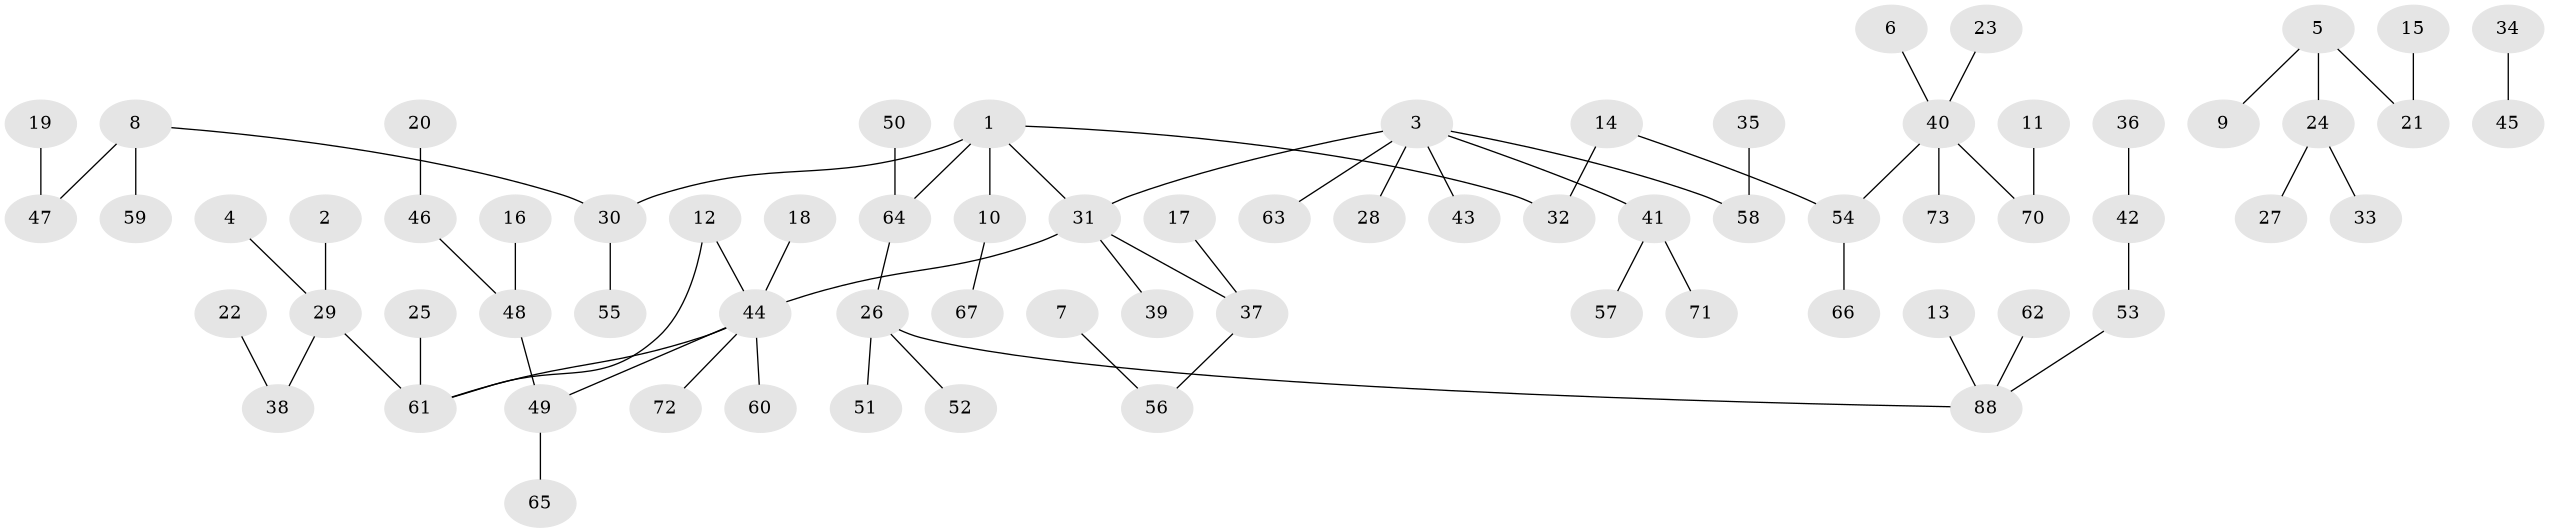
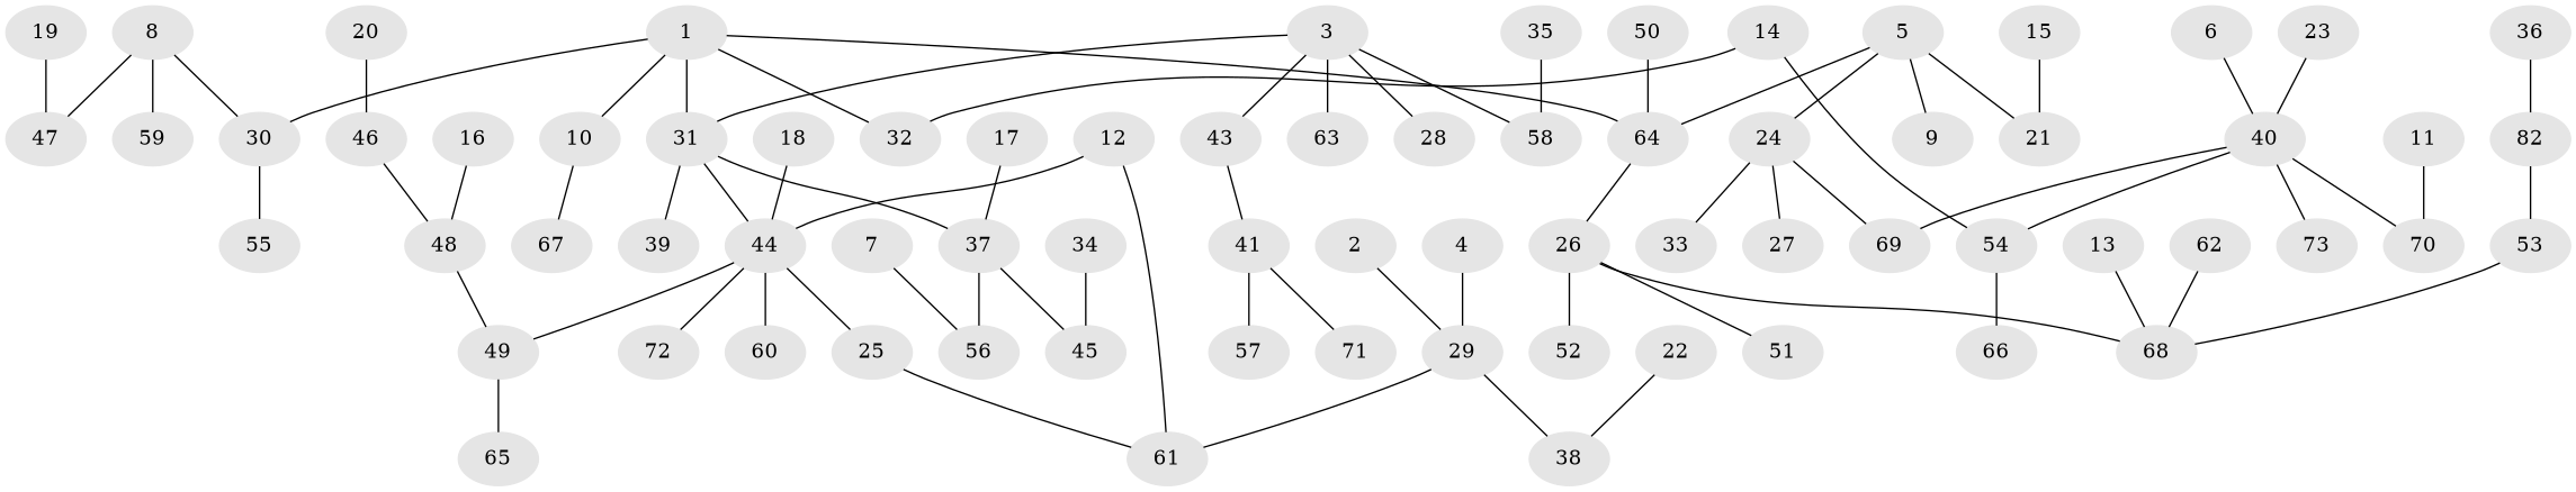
  graph {
    node [color=gray90 style=filled]
    edge [weight=1.0]
    1
    10
    30
    31
    32
    64
    67
    26
-   68 [label=88]
+   68
    51
    52
    55
    44
    37
    39
    2
    29
    61
    38
    3
    28
    41
    43
    58
    63
    57
    71
    4
    5
    9
    21
    24
    27
    33
+   69
    6
    40
    70
    54
    73
    7
    56
    8
    47
    59
    11
-   42
+   42 [label=82]
    53
    12
    49
    60
    72
    13
    14
    66
    15
    16
    48
    17
    45
    18
    19
    20
    46
    22
    23
    25
    34
    35
    36
    65
    50
    62
    1 -- 10
    1 -- 30
    1 -- 31
    1 -- 32
    1 -- 64
    10 -- 67
    30 -- 55
    31 -- 44
    31 -- 37
    31 -- 39
    64 -- 26
    26 -- 68
    26 -- 51
    26 -- 52
-   44 -- 61
+   44 -- 25
    44 -- 49
    44 -- 60
    44 -- 72
    37 -- 56
+   37 -- 45
    2 -- 29
    29 -- 61
    29 -- 38
    3 -- 31
    3 -- 28
-   3 -- 41
+   43 -- 41
    3 -- 43
    3 -- 58
    3 -- 63
    41 -- 57
    41 -- 71
    4 -- 29
+   5 -- 64
    5 -- 9
    5 -- 21
    5 -- 24
    24 -- 27
    24 -- 33
+   24 -- 69
    6 -- 40
+   40 -- 69
    40 -- 70
    40 -- 54
    40 -- 73
    54 -- 66
    7 -- 56
    8 -- 30
    8 -- 47
    8 -- 59
    11 -- 70
    42 -- 53
    53 -- 68
    12 -- 44
    12 -- 61
    49 -- 65
    13 -- 68
    14 -- 32
    14 -- 54
    15 -- 21
    16 -- 48
    48 -- 49
    17 -- 37
    18 -- 44
    19 -- 47
    20 -- 46
    46 -- 48
    22 -- 38
    23 -- 40
    25 -- 61
    34 -- 45
    35 -- 58
    36 -- 42
    50 -- 64
    62 -- 68
  }
